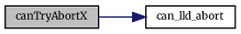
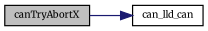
  digraph {
    rankdir=LR
    fontname=Merriweather
    node [color=black fontname=Merriweather fontsize=8 shape=record]
    n1 [fillcolor=grey75 fontcolor=black height=0.2 label=canTryAbortX style=filled width=0.4]
-   n2 [height=0.2 label=can_lld_abort width=0.4]
+   n2 [height=0.2 label=can_lld_can width=0.4]
    n1 -> n2 [color=midnightblue fontname=Merriweather fontsize=8 labelfontname=Helvetica labelfontsize=8 style=solid]
  }
